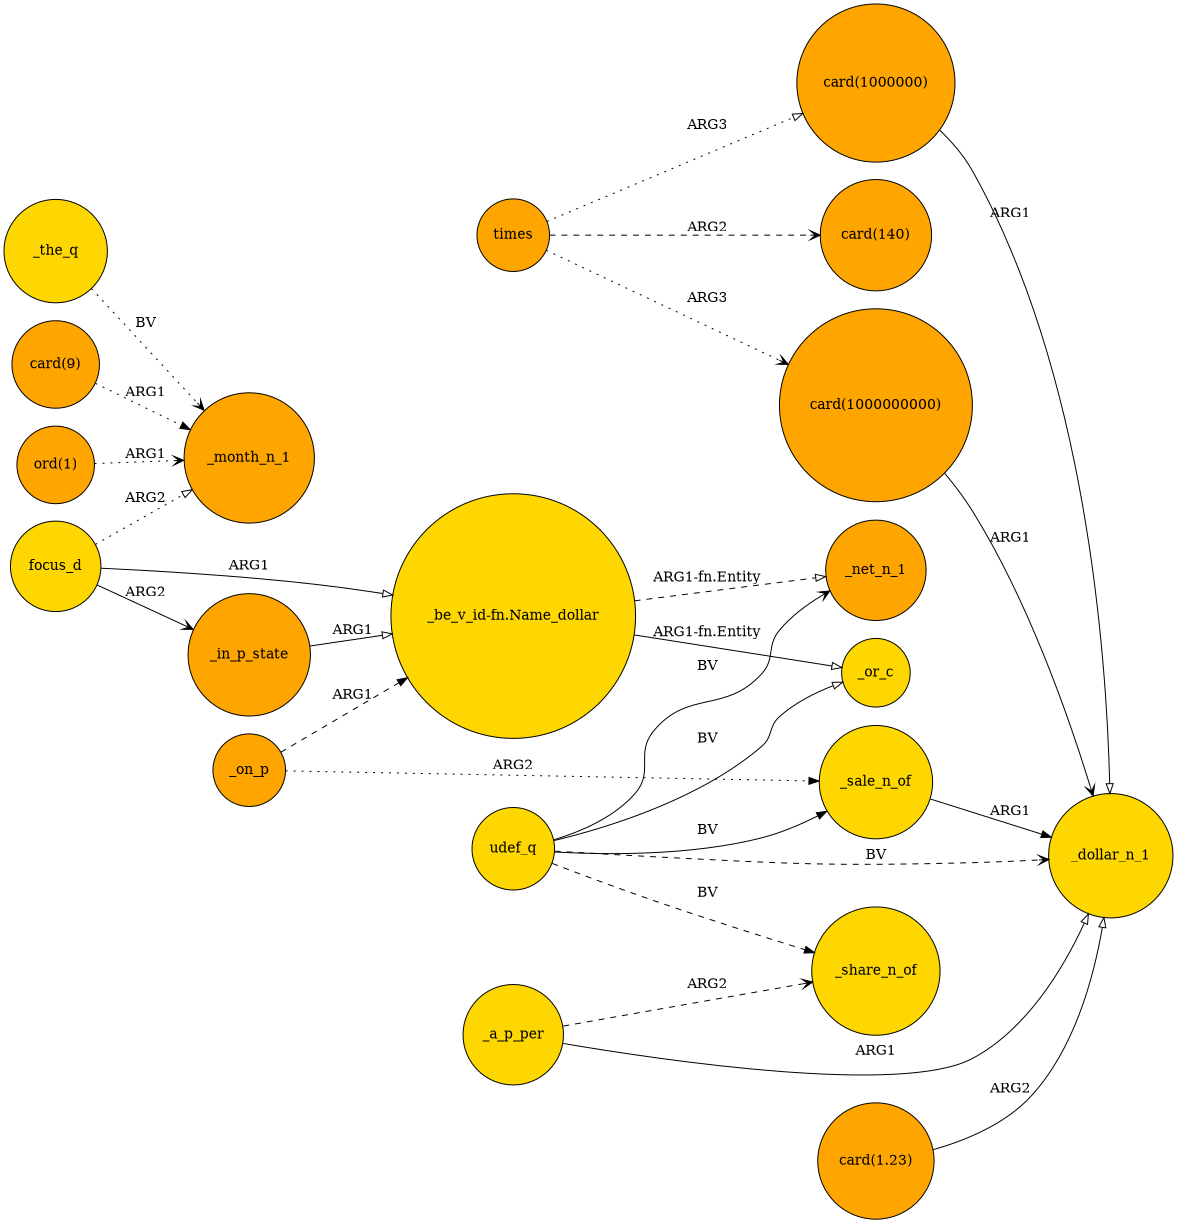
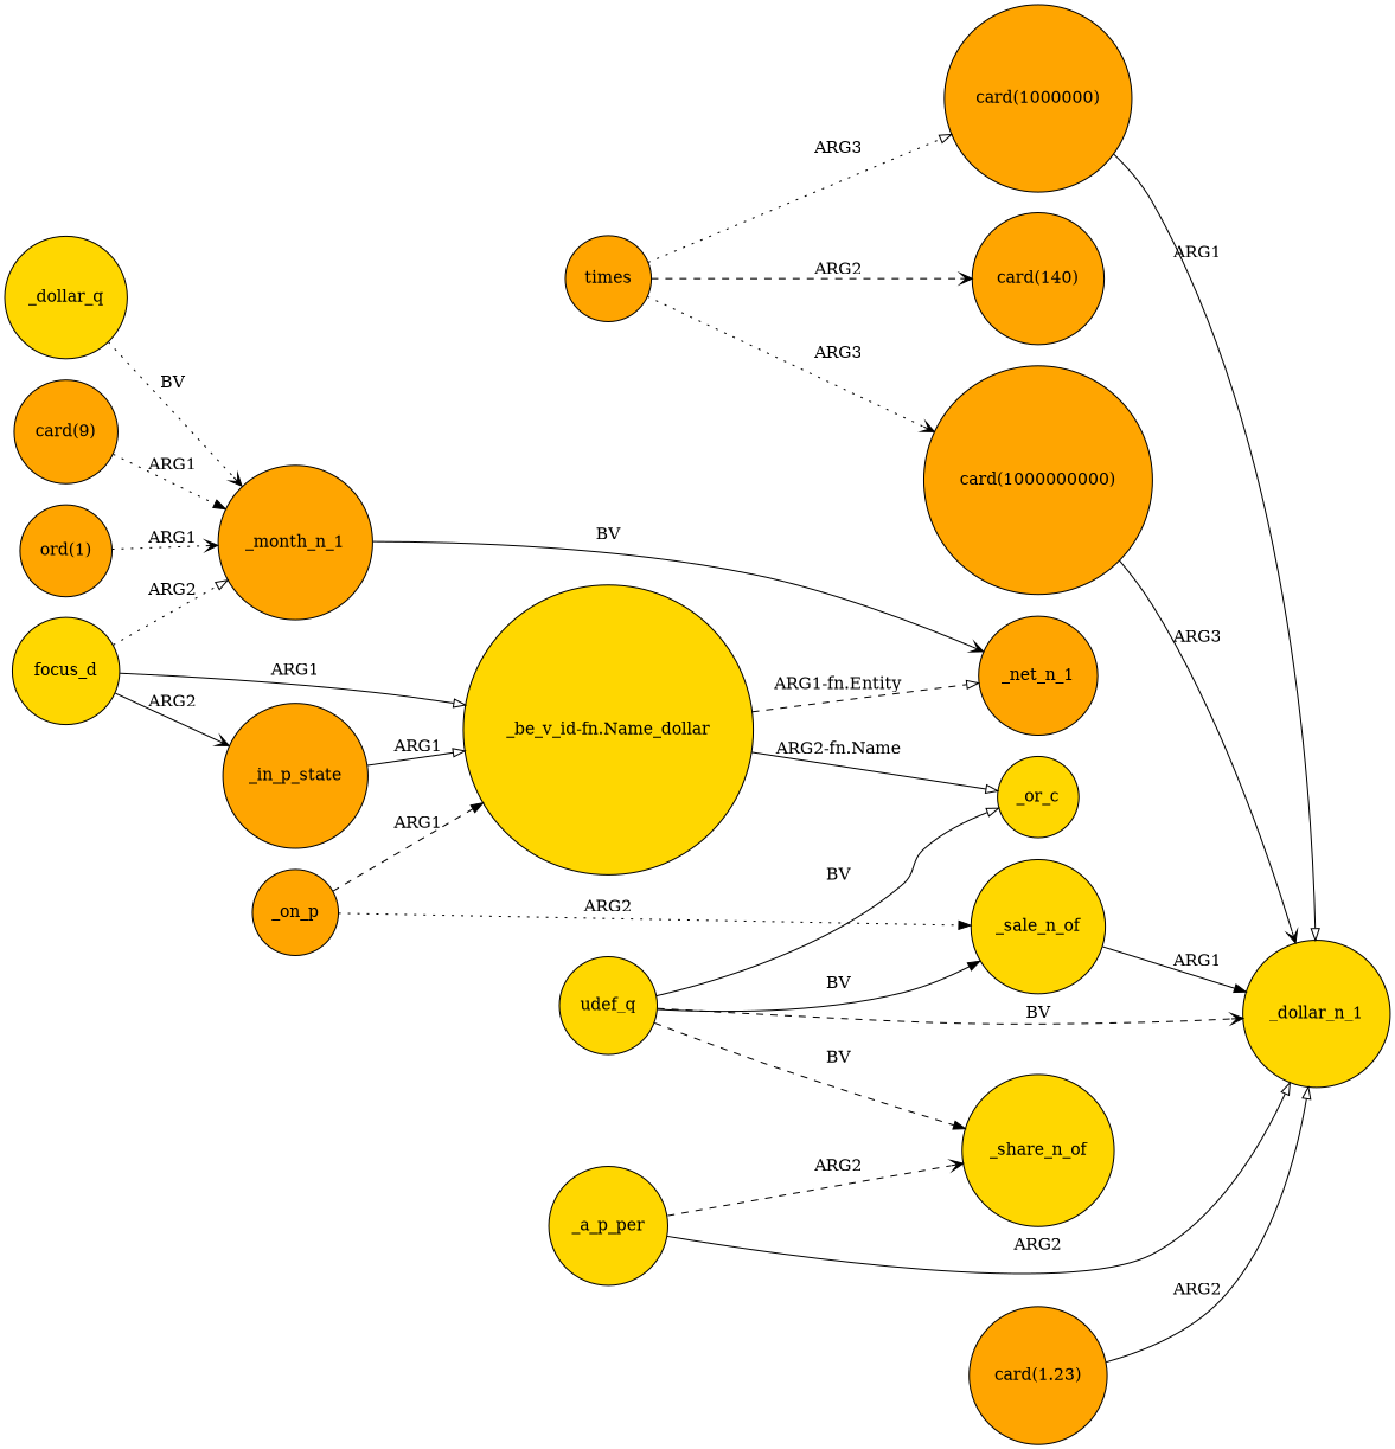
  digraph {
    rankdir=LR
    node [fillcolor=orange shape=circle style=filled]
    edge [arrowhead=onormal style=solid]
    _dollar_n_1 [fillcolor=gold]
    "card(1000000000)"
    focus_d [fillcolor=gold]
    _in_p_state
    n5 [fillcolor=gold label="_be_v_id-fn.Name_dollar"]
    _month_n_1
    _or_c [fillcolor=gold]
    _net_n_1
    _on_p
    _sale_n_of [fillcolor=gold]
    "ord(1)"
-   _the_q [fillcolor=gold]
+   _the_q [fillcolor=gold label=_dollar_q]
    times
    "card(1000000)"
    "card(140)"
    udef_q [fillcolor=gold]
    _share_n_of [fillcolor=gold]
    _a_p_per [fillcolor=gold]
    "card(1.23)"
    "card(9)"
-   "card(1000000000)" -> _dollar_n_1 [arrowhead=vee label=ARG1]
+   "card(1000000000)" -> _dollar_n_1 [arrowhead=vee label=ARG3]
    focus_d -> _in_p_state [arrowhead=vee label=ARG2]
    focus_d -> n5 [label=ARG1]
    focus_d -> _month_n_1 [label=ARG2 style=dotted]
    _in_p_state -> n5 [label=ARG1]
-   n5 -> _or_c [label="ARG1-fn.Entity"]
+   n5 -> _or_c [label="ARG2-fn.Name"]
    n5 -> _net_n_1 [label="ARG1-fn.Entity" style=dashed]
    _on_p -> n5 [arrowhead=normal label=ARG1 style=dashed]
    _on_p -> _sale_n_of [arrowhead=normal label=ARG2 style=dotted]
    _sale_n_of -> _dollar_n_1 [arrowhead=normal label=ARG1]
    "ord(1)" -> _month_n_1 [arrowhead=vee label=ARG1 style=dotted]
    _the_q -> _month_n_1 [arrowhead=vee label=BV style=dotted]
    times -> "card(1000000000)" [arrowhead=vee label=ARG3 style=dotted]
    times -> "card(1000000)" [label=ARG3 style=dotted]
    times -> "card(140)" [arrowhead=vee label=ARG2 style=dashed]
    "card(1000000)" -> _dollar_n_1 [label=ARG1]
    udef_q -> _dollar_n_1 [arrowhead=vee label=BV style=dashed]
    udef_q -> _or_c [label=BV]
-   udef_q -> _net_n_1 [arrowhead=vee label=BV]
+   _month_n_1 -> _net_n_1 [arrowhead=vee label=BV]
    udef_q -> _sale_n_of [arrowhead=normal label=BV]
    udef_q -> _share_n_of [arrowhead=normal label=BV style=dashed]
-   _a_p_per -> _dollar_n_1 [label=ARG1]
+   _a_p_per -> _dollar_n_1 [label=ARG2]
    _a_p_per -> _share_n_of [arrowhead=vee label=ARG2 style=dashed]
    "card(1.23)" -> _dollar_n_1 [label=ARG2]
    "card(9)" -> _month_n_1 [arrowhead=normal label=ARG1 style=dotted]
  }
